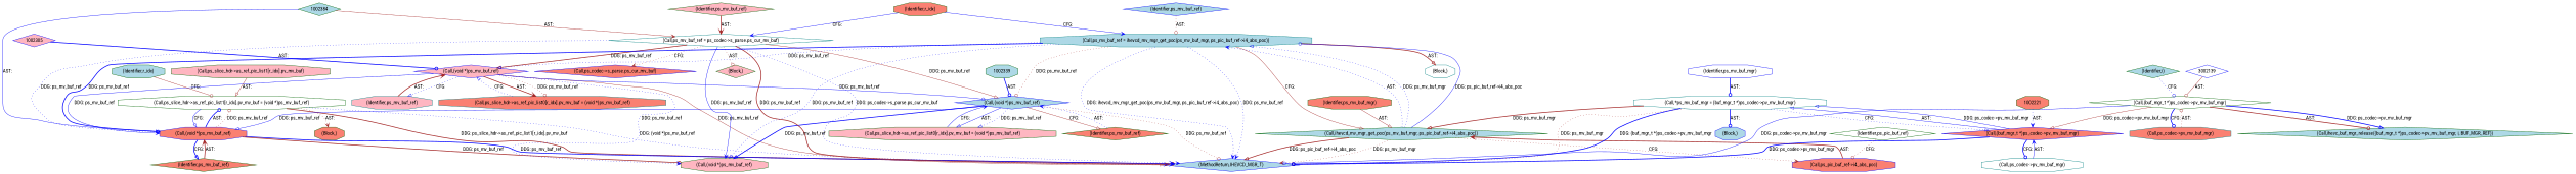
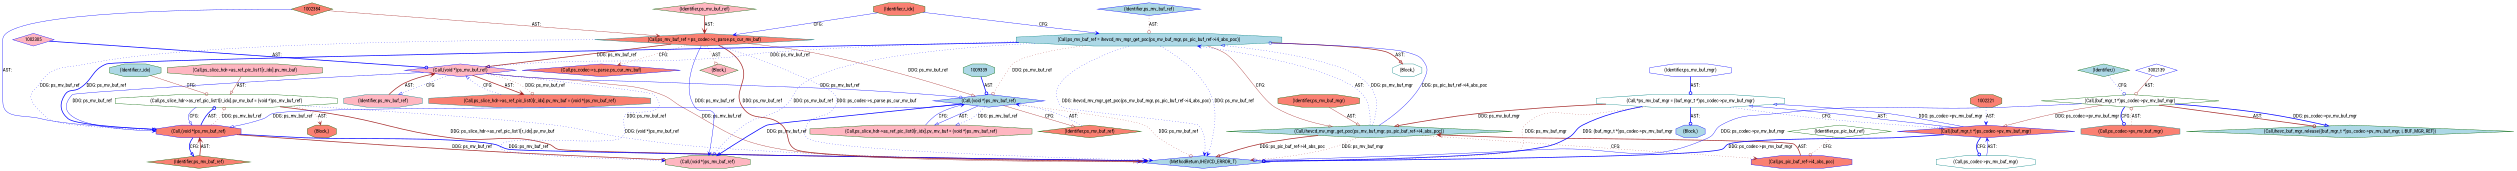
  digraph {
    fontname="Roboto Condensed"
    node [color=darkgreen fillcolor=salmon fontname="Roboto Condensed" shape=octagon style=filled]
    edge [arrowhead=odot color=blue fontname="Roboto Condensed" style=dotted]
    n1 [fillcolor=white label="(Call,ps_slice_hdr->as_ref_pic_list1[r_idx].pv_mv_buf = (void *)ps_mv_buf_ref)"]
    n2 [color=blue label="(Call,(void *)ps_mv_buf_ref)"]
    n3 [label="(Block,)"]
-   n4 [color=blue fillcolor=lightblue label="(MethodReturn,IHEVCD_MGR_T)" shape=diamond]
+   n4 [color=blue fillcolor=lightblue label="(MethodReturn,IHEVCD_ERROR_T)" shape=diamond]
    n5 [label="(Identifier,ps_mv_buf_ref)" shape=diamond]
    n6 [fillcolor=lightpink label="(Call,(void *)ps_mv_buf_ref)"]
    n7 [color=blue fillcolor=lightpink label="(Call,(void *)ps_mv_buf_ref)" shape=diamond]
    n8 [color=blue fillcolor=lightblue label="(Call,(void *)ps_mv_buf_ref)" shape=diamond]
    n9 [color=teal label="(Call,ps_slice_hdr->as_ref_pic_list0[r_idx].pv_mv_buf = (void *)ps_mv_buf_ref)"]
    n10 [color=teal fillcolor=lightpink label="(Identifier,ps_mv_buf_ref)"]
    n11 [fillcolor=lightpink label="(Call,ps_slice_hdr->as_ref_pic_list0[r_idx].pv_mv_buf = (void *)ps_mv_buf_ref)"]
    n12 [label="(Identifier,ps_mv_buf_ref)" shape=diamond]
-   n13 [color=teal fillcolor=white label="(Call,ps_mv_buf_ref = ps_codec->s_parse.ps_cur_mv_buf)" shape=diamond]
+   n13 [color=teal label="(Call,ps_mv_buf_ref = ps_codec->s_parse.ps_cur_mv_buf)" shape=diamond]
    n14 [color=blue label="(Call,ps_codec->s_parse.ps_cur_mv_buf)" shape=diamond]
    n15 [fillcolor=lightpink label="(Block,)" shape=diamond]
    n16 [color=teal fillcolor=lightblue label="(Call,ps_mv_buf_ref = ihevcd_mv_mgr_get_poc(ps_mv_buf_mgr, ps_pic_buf_ref->i4_abs_poc))"]
    n17 [fillcolor=lightblue label="(Call,ihevcd_mv_mgr_get_poc(ps_mv_buf_mgr, ps_pic_buf_ref->i4_abs_poc))" shape=diamond]
    n18 [color=teal fillcolor=white label="(Block,)"]
    n19 [color=blue label="(Call,ps_pic_buf_ref->i4_abs_poc)"]
    n20 [color=teal fillcolor=white label="(Call,*ps_mv_buf_mgr = (buf_mgr_t *)ps_codec->pv_mv_buf_mgr)"]
    n21 [color=blue label="(Call,(buf_mgr_t *)ps_codec->pv_mv_buf_mgr)" shape=diamond]
    n22 [color=blue fillcolor=lightblue label="(Block,)"]
    n23 [color=teal fillcolor=white label="(Call,ps_codec->pv_mv_buf_mgr)"]
    n24 [fillcolor=white label="(Call,(buf_mgr_t *)ps_codec->pv_mv_buf_mgr)" shape=diamond]
    n25 [color=teal label="(Call,ps_codec->pv_mv_buf_mgr)"]
    n26 [fillcolor=lightblue label="(Call,ihevc_buf_mgr_release((buf_mgr_t *)ps_codec->pv_mv_buf_mgr, i, BUF_MGR_REF))" shape=diamond]
    n27 [label="(Identifier,ps_mv_buf_mgr)"]
    n28 [fillcolor=lightblue label="(Identifier,r_idx)"]
    n29 [fillcolor=lightpink label="(Call,ps_slice_hdr->as_ref_pic_list1[r_idx].pv_mv_buf)"]
    n30 [fillcolor=lightpink label="(Identifier,ps_mv_buf_ref)" shape=diamond]
    n31 [fillcolor=white label="(Identifier,ps_pic_buf_ref)" shape=diamond]
    n32 [label="(Identifier,r_idx)"]
    n33 [color=blue fillcolor=white label="(Identifier,ps_mv_buf_mgr)"]
    n34 [fillcolor=lightblue label="(Identifier,i)" shape=diamond]
    n35 [color=blue fillcolor=lightblue label="(Identifier,ps_mv_buf_ref)" shape=diamond]
-   1002384 [fillcolor=lightblue shape=diamond]
+   1002384 [shape=diamond]
    1002305 [color=blue fillcolor=lightpink shape=diamond]
    1002221
    n39 [color=blue fillcolor=white label=3002139 shape=diamond]
-   1002339 [fillcolor=lightblue]
+   1002339 [fillcolor=lightblue label=1009339]
    n1 -> n2 [arrowhead=onormal label="CFG: " style=solid]
    n1 -> n3 [arrowhead=vee color=brown label="AST: "]
    n1 -> n4 [color=brown label="DDG: ps_slice_hdr->as_ref_pic_list1[r_idx].pv_mv_buf" style=bold]
    n1 -> n4 [arrowhead=vee label="DDG: (void *)ps_mv_buf_ref"]
    n2 -> n1 [label="AST: " style=bold]
    n2 -> n1 [color=brown label="DDG: ps_mv_buf_ref"]
    n2 -> n4 [arrowhead=vee label="DDG: ps_mv_buf_ref" style=bold]
    n2 -> n5 [arrowhead=onormal label="CFG: " style=bold]
    n2 -> n6 [color=brown label="DDG: ps_mv_buf_ref" style=bold]
    n5 -> n2 [arrowhead=vee color=brown label="AST: " style=bold]
    n7 -> n2 [arrowhead=vee label="DDG: ps_mv_buf_ref" style=solid]
    n7 -> n4 [arrowhead=onormal color=brown label="DDG: ps_mv_buf_ref" style=solid]
    n7 -> n6 [arrowhead=vee label="DDG: ps_mv_buf_ref"]
    n7 -> n8 [label="DDG: ps_mv_buf_ref" style=solid]
    n7 -> n9 [arrowhead=vee color=brown label="AST: " style=bold]
    n7 -> n9 [color=brown label="DDG: ps_mv_buf_ref"]
    n7 -> n10 [arrowhead=onormal label="CFG: "]
    n8 -> n2 [arrowhead=onormal label="DDG: ps_mv_buf_ref" style=solid]
    n8 -> n4 [color=brown label="DDG: ps_mv_buf_ref"]
    n8 -> n6 [arrowhead=onormal label="DDG: ps_mv_buf_ref" style=bold]
    n8 -> n11 [arrowhead=onormal label="AST: " style=solid]
    n8 -> n11 [arrowhead=onormal label="DDG: ps_mv_buf_ref"]
    n8 -> n12 [arrowhead=onormal color=brown label="CFG: " style=solid]
    n9 -> n7 [arrowhead=onormal label="CFG: "]
    n10 -> n7 [arrowhead=vee color=brown label="AST: " style=bold]
    n11 -> n8 [arrowhead=vee label="CFG: " style=solid]
    n12 -> n8 [arrowhead=vee label="AST: "]
    n13 -> n2 [label="DDG: ps_mv_buf_ref"]
    n13 -> n4 [arrowhead=onormal color=brown label="DDG: ps_mv_buf_ref" style=bold]
    n13 -> n4 [arrowhead=vee label="DDG: ps_codec->s_parse.ps_cur_mv_buf"]
    n13 -> n6 [arrowhead=vee label="DDG: ps_mv_buf_ref" style=solid]
    n13 -> n7 [arrowhead=onormal color=brown label="DDG: ps_mv_buf_ref" style=bold]
    n13 -> n8 [arrowhead=onormal color=brown label="DDG: ps_mv_buf_ref" style=solid]
    n13 -> n14 [arrowhead=vee color=brown label="CFG: "]
    n13 -> n15 [color=brown label="AST: "]
    n16 -> n2 [arrowhead=onormal label="DDG: ps_mv_buf_ref" style=bold]
    n16 -> n4 [arrowhead=vee label="DDG: ihevcd_mv_mgr_get_poc(ps_mv_buf_mgr, ps_pic_buf_ref->i4_abs_poc)"]
    n16 -> n4 [arrowhead=vee label="DDG: ps_mv_buf_ref"]
    n16 -> n6 [arrowhead=onormal label="DDG: ps_mv_buf_ref"]
    n16 -> n7 [arrowhead=onormal label="DDG: ps_mv_buf_ref"]
    n16 -> n8 [color=brown label="DDG: ps_mv_buf_ref"]
    n16 -> n17 [arrowhead=onormal color=brown label="CFG: " style=solid]
    n16 -> n18 [arrowhead=onormal color=brown label="AST: " style=bold]
    n17 -> n4 [arrowhead=vee color=brown label="DDG: ps_mv_buf_mgr"]
    n17 -> n4 [arrowhead=onormal color=brown label="DDG: ps_pic_buf_ref->i4_abs_poc" style=bold]
    n17 -> n16 [arrowhead=vee label="AST: "]
    n17 -> n16 [arrowhead=onormal label="DDG: ps_mv_buf_mgr"]
    n17 -> n16 [label="DDG: ps_pic_buf_ref->i4_abs_poc" style=solid]
    n17 -> n19 [arrowhead=vee color=brown label="CFG: "]
    n19 -> n17 [arrowhead=vee color=brown label="AST: " style=bold]
    n20 -> n4 [label="DDG: (buf_mgr_t *)ps_codec->pv_mv_buf_mgr" style=bold]
    n20 -> n4 [color=brown label="DDG: ps_mv_buf_mgr"]
    n20 -> n17 [arrowhead=onormal color=brown label="DDG: ps_mv_buf_mgr" style=bold]
    n20 -> n21 [arrowhead=onormal label="CFG: "]
    n20 -> n22 [label="AST: " style=bold]
    n21 -> n4 [label="DDG: ps_codec->pv_mv_buf_mgr" style=bold]
    n21 -> n20 [arrowhead=onormal label="AST: " style=solid]
    n21 -> n20 [arrowhead=onormal label="DDG: ps_codec->pv_mv_buf_mgr" style=solid]
    n21 -> n23 [label="CFG: " style=bold]
    n23 -> n21 [arrowhead=vee label="AST: " style=solid]
    n24 -> n4 [label="DDG: ps_codec->pv_mv_buf_mgr" style=solid]
    n24 -> n21 [arrowhead=onormal color=brown label="DDG: ps_codec->pv_mv_buf_mgr" style=solid]
    n24 -> n25 [label="CFG: " style=bold]
    n24 -> n26 [color=brown label="AST: " style=bold]
    n24 -> n26 [arrowhead=onormal label="DDG: ps_codec->pv_mv_buf_mgr" style=bold]
    n25 -> n24 [color=brown label="AST: "]
    n27 -> n17 [arrowhead=onormal color=brown label="AST: " style=solid]
    n28 -> n1 [color=brown label="CFG: " style=solid]
    n29 -> n1 [arrowhead=onormal color=brown label="AST: " style=solid]
    n30 -> n13 [arrowhead=vee color=brown label="AST: " style=bold]
    n31 -> n19 [color=brown label="CFG: "]
    n32 -> n13 [arrowhead=vee label="CFG: " style=solid]
    n32 -> n16 [arrowhead=vee label="CFG: " style=solid]
    n33 -> n20 [label="AST: " style=bold]
    n34 -> n24 [label="CFG: "]
    n35 -> n16 [color=brown label="AST: "]
    1002384 -> n2 [label="AST: " style=solid]
    1002384 -> n13 [arrowhead=vee color=brown label="AST: " style=solid]
    1002305 -> n7 [label="AST: " style=bold]
    1002221 -> n21 [arrowhead=vee label="AST: "]
    n39 -> n24 [color=brown label="AST: " style=solid]
    1002339 -> n8 [label="AST: " style=bold]
  }
